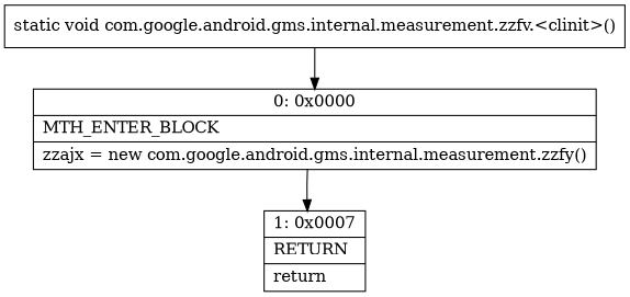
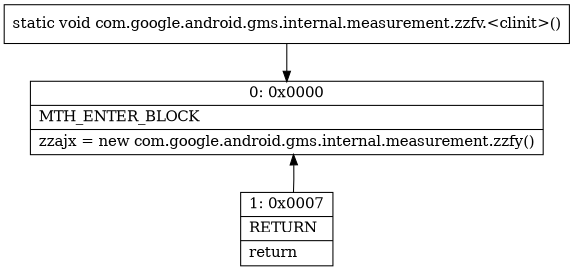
  digraph {
    node [shape=record]
    n1 [label="{0\:\ 0x0000|MTH_ENTER_BLOCK\l|zzajx = new com.google.android.gms.internal.measurement.zzfy()\l}"]
    n2 [label="{1\:\ 0x0007|RETURN\l|return\l}"]
    n3 [label="{static void com.google.android.gms.internal.measurement.zzfv.\<clinit\>() }"]
-   n1 -> n2
+   n2 -> n1
    n3 -> n1
  }
